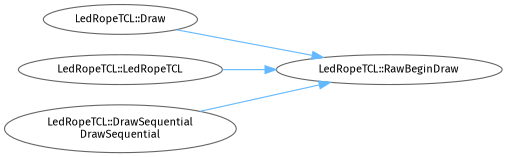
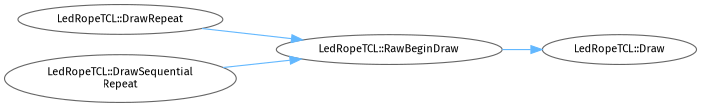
  digraph {
    fontname="Fira Sans"
    rankdir=RL
    node [color=grey40 fillcolor=white fontname="Fira Sans" fontsize=10 shape=ellipse style=filled]
    edge [color=steelblue1 dir=back fontname="Fira Sans" fontsize=10 labelfontname=Helvetica labelfontsize=10 style=solid]
    n1 [height=0.2 label="LedRopeTCL::RawBeginDraw" width=0.4]
    n2 [height=0.2 label="LedRopeTCL::Draw" width=0.4]
-   n3 [height=0.2 label="LedRopeTCL::LedRopeTCL" width=0.4]
-   n4 [height=0.2 label="LedRopeTCL::DrawSequential\lDrawSequential" width=0.4]
-   n1 -> n2
+   n3 [height=0.2 label="LedRopeTCL::DrawRepeat" width=0.4]
+   n4 [height=0.2 label="LedRopeTCL::DrawSequential\lRepeat" width=0.4]
+   n2 -> n1
    n1 -> n3
    n1 -> n4
  }
